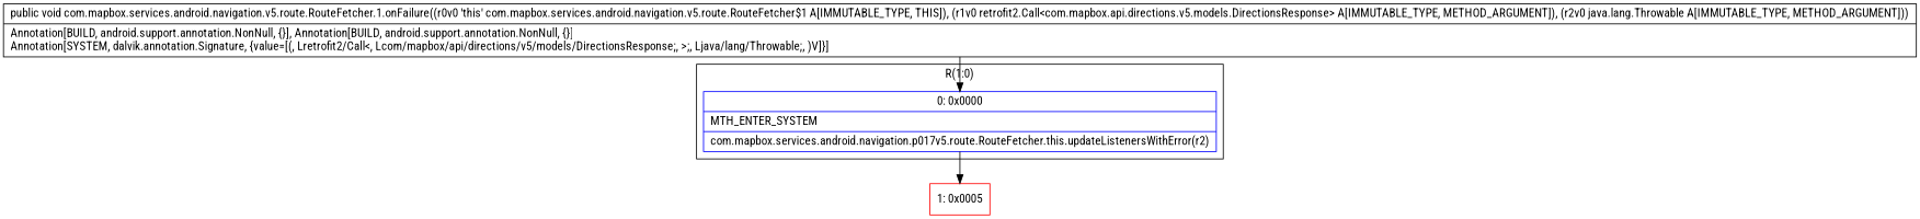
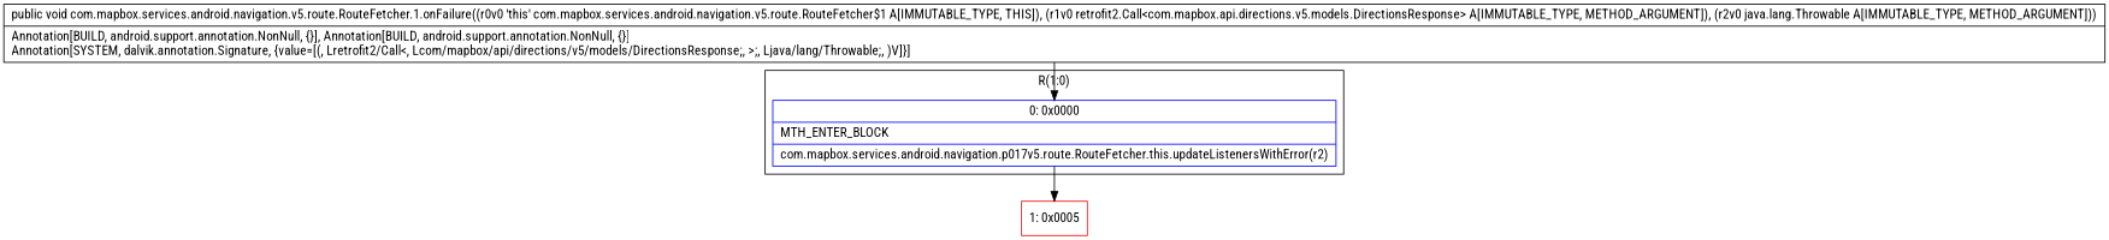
  digraph {
    fontname="Roboto Condensed"
    node [shape=record fontname="Roboto Condensed"]
    edge [fontname="Roboto Condensed"]
-   n1 [color=blue label="{0\:\ 0x0000|MTH_ENTER_SYSTEM\l|com.mapbox.services.android.navigation.p017v5.route.RouteFetcher.this.updateListenersWithError(r2)\l}"]
+   n1 [color=blue label="{0\:\ 0x0000|MTH_ENTER_BLOCK\l|com.mapbox.services.android.navigation.p017v5.route.RouteFetcher.this.updateListenersWithError(r2)\l}"]
    n2 [color=red label="{1\:\ 0x0005}"]
    n3 [label="{public void com.mapbox.services.android.navigation.v5.route.RouteFetcher.1.onFailure((r0v0 'this' com.mapbox.services.android.navigation.v5.route.RouteFetcher$1 A[IMMUTABLE_TYPE, THIS]), (r1v0 retrofit2.Call\<com.mapbox.api.directions.v5.models.DirectionsResponse\> A[IMMUTABLE_TYPE, METHOD_ARGUMENT]), (r2v0 java.lang.Throwable A[IMMUTABLE_TYPE, METHOD_ARGUMENT]))  | Annotation[BUILD, android.support.annotation.NonNull, \{\}], Annotation[BUILD, android.support.annotation.NonNull, \{\}]\lAnnotation[SYSTEM, dalvik.annotation.Signature, \{value=[(, Lretrofit2\/Call\<, Lcom\/mapbox\/api\/directions\/v5\/models\/DirectionsResponse;, \>;, Ljava\/lang\/Throwable;, )V]\}]\l}"]
    subgraph cluster_1 {
      label="R(1:0)"
      n1
    }
    n1 -> n2
    n3 -> n1
  }
